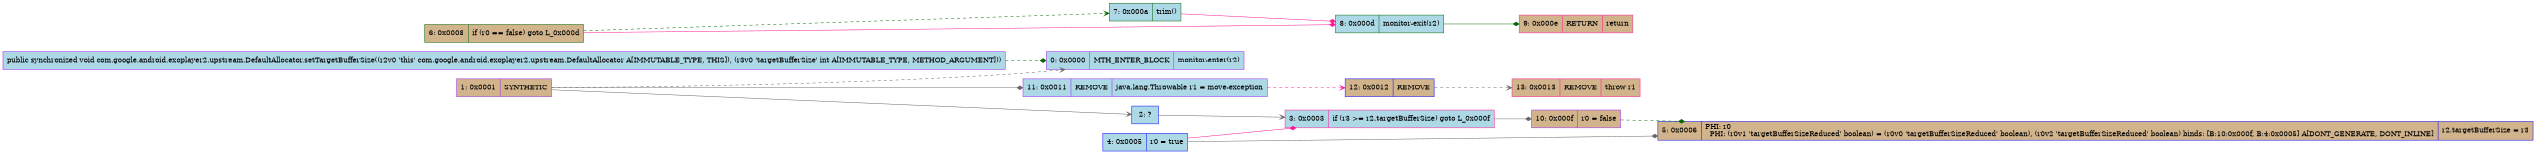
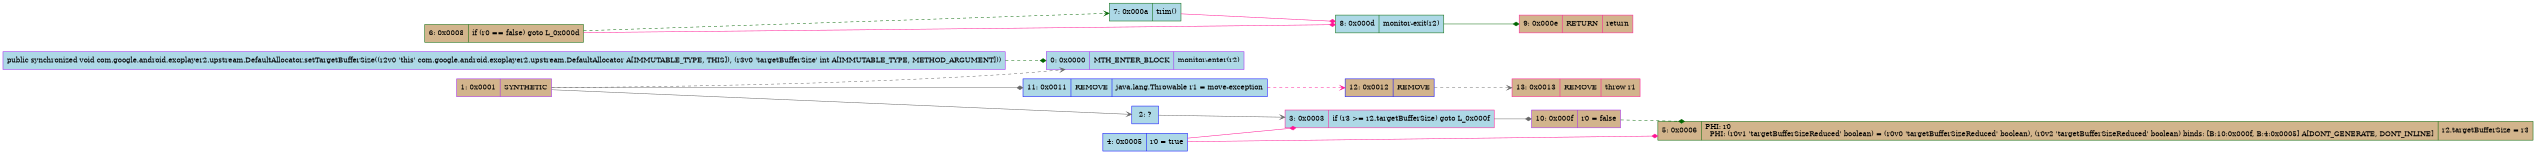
  digraph {
    rankdir=LR
    node [color=blue fillcolor=lightblue shape=record style=filled]
    edge [arrowhead=diamond color=gray40 style=solid]
    n1 [color=purple label="{0\:\ 0x0000|MTH_ENTER_BLOCK\l|monitor\-enter(r2)\l}"]
    n2 [color=purple fillcolor=tan label="{1\:\ 0x0001|SYNTHETIC\l}"]
    n3 [label="{2\:\ ?}"]
-   n4 [color=purple label="{11\:\ 0x0011|REMOVE\l|java.lang.Throwable r1 = move\-exception\l}"]
+   n4 [label="{11\:\ 0x0011|REMOVE\l|java.lang.Throwable r1 = move\-exception\l}"]
    n5 [color=deeppink label="{3\:\ 0x0003|if (r3 \>= r2.targetBufferSize) goto L_0x000f\l}"]
    n6 [fillcolor=tan label="{12\:\ 0x0012|REMOVE\l}"]
    n7 [color=purple fillcolor=tan label="{10\:\ 0x000f|r0 = false\l}"]
    n8 [label="{4\:\ 0x0005|r0 = true\l}"]
-   n9 [fillcolor=tan label="{5\:\ 0x0006|PHI: r0 \l  PHI: (r0v1 'targetBufferSizeReduced' boolean) = (r0v0 'targetBufferSizeReduced' boolean), (r0v2 'targetBufferSizeReduced' boolean) binds: [B:10:0x000f, B:4:0x0005] A[DONT_GENERATE, DONT_INLINE]\l|r2.targetBufferSize = r3\l}"]
+   n9 [color=darkgreen fillcolor=tan label="{5\:\ 0x0006|PHI: r0 \l  PHI: (r0v1 'targetBufferSizeReduced' boolean) = (r0v0 'targetBufferSizeReduced' boolean), (r0v2 'targetBufferSizeReduced' boolean) binds: [B:10:0x000f, B:4:0x0005] A[DONT_GENERATE, DONT_INLINE]\l|r2.targetBufferSize = r3\l}"]
    n10 [color=darkgreen fillcolor=tan label="{6\:\ 0x0008|if (r0 == false) goto L_0x000d\l}"]
    n11 [color=darkgreen label="{7\:\ 0x000a|trim()\l}"]
    n12 [color=darkgreen label="{8\:\ 0x000d|monitor\-exit(r2)\l}"]
    n13 [color=deeppink fillcolor=tan label="{9\:\ 0x000e|RETURN\l|return\l}"]
    n14 [color=deeppink fillcolor=tan label="{13\:\ 0x0013|REMOVE\l|throw r1\l}"]
    n15 [color=purple label="{public synchronized void com.google.android.exoplayer2.upstream.DefaultAllocator.setTargetBufferSize((r2v0 'this' com.google.android.exoplayer2.upstream.DefaultAllocator A[IMMUTABLE_TYPE, THIS]), (r3v0 'targetBufferSize' int A[IMMUTABLE_TYPE, METHOD_ARGUMENT])) }"]
    n2 -> n1 [arrowhead=vee style=dashed]
    n2 -> n3 [arrowhead=vee]
    n2 -> n4
    n3 -> n5 [arrowhead=vee]
    n4 -> n6 [arrowhead=vee color=deeppink style=dashed]
    n5 -> n7
    n6 -> n14 [arrowhead=vee style=dashed]
    n7 -> n9 [color=darkgreen style=dashed]
    n8 -> n5 [color=deeppink]
-   n8 -> n9
+   n8 -> n9 [color=deeppink]
    n10 -> n11 [arrowhead=vee color=darkgreen style=dashed]
    n10 -> n12 [color=deeppink]
    n11 -> n12 [color=deeppink]
    n12 -> n13 [color=darkgreen]
    n15 -> n1 [color=darkgreen style=dashed]
  }
